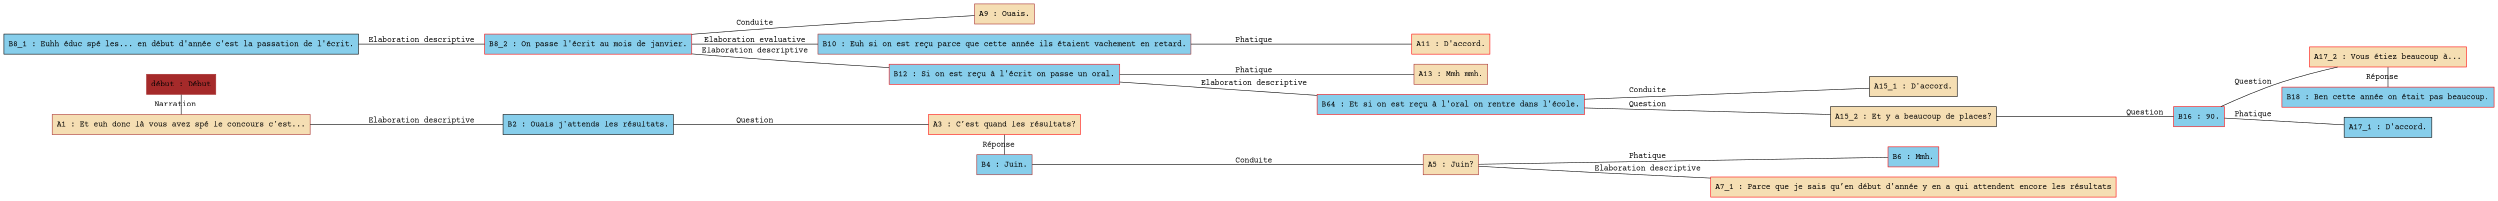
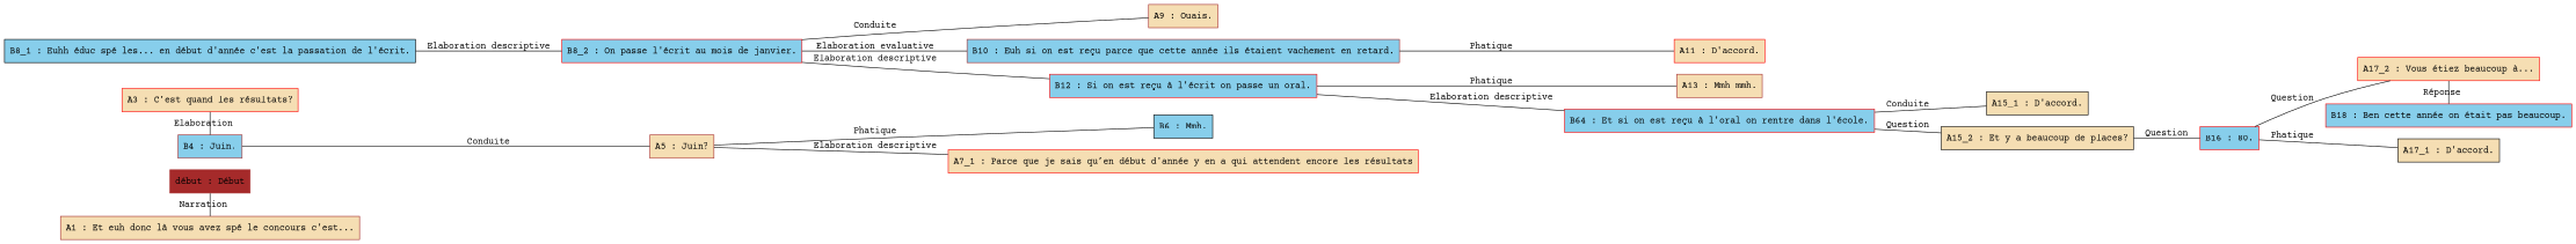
  digraph {
    fontname="Courier Prime"
    rankdir=LR
    node [color=red fontname="Courier Prime" shape=box style=filled fillcolor=wheat]
    edge [dir=none fontname="Courier Prime"]
    n1 [color=brown label="début : Début" fillcolor=""]
    n2 [color=brown label="A1 : Et euh donc là vous avez spé le concours c'est..."]
    n3 [label="A3 : C’est quand les résultats?"]
    n4 [color=brown fillcolor=skyblue label="B4 : Juin."]
    n5 [label="A17_2 : Vous étiez beaucoup à..."]
    n6 [fillcolor=skyblue label="B18 : Ben cette année on était pas beaucoup."]
-   n7 [color=black fillcolor=skyblue label="B2 : Ouais j'attends les résultats."]
    n8 [color=brown label="A5 : Juin?"]
-   n9 [fillcolor=skyblue label="B6 : Mmh."]
+   n9 [color=black fillcolor=skyblue label="B6 : Mmh."]
    n10 [label="A7_1 : Parce que je sais qu’en début d'année y en a qui attendent encore les résultats"]
    n11 [color=black fillcolor=skyblue label="B8_1 : Euhh éduc spé les... en début d'année c'est la passation de l'écrit."]
    n12 [fillcolor=skyblue label="B8_2 : On passe l'écrit au mois de janvier."]
    n13 [color=brown label="A9 : Ouais."]
    n14 [color=brown fillcolor=skyblue label="B10 : Euh si on est reçu parce que cette année ils étaient vachement en retard."]
    n15 [fillcolor=skyblue label="B12 : Si on est reçu à l'écrit on passe un oral."]
    n16 [label="A11 : D'accord."]
    n17 [color=brown label="A13 : Mmh mmh."]
    n18 [fillcolor=skyblue label="B64 : Et si on est reçu à l'oral on rentre dans l'école."]
    n19 [color=black label="A15_1 : D'accord."]
    n20 [color=black label="A15_2 : Et y a beaucoup de places?"]
-   n21 [fillcolor=skyblue label="B16 : 90."]
-   n22 [color=black fillcolor=skyblue label="A17_1 : D'accord."]
+   n21 [fillcolor=skyblue label="B16 : 80."]
+   n22 [color=black label="A17_1 : D'accord."]
    subgraph sub_1 {
      rank=same
      n1
      n2
    }
    subgraph sub_2 {
      rank=same
      n3
      n4
    }
    subgraph sub_3 {
      rank=same
      n5
      n6
    }
    n1 -> n2 [label=Narration]
-   n2 -> n7 [label="Elaboration descriptive"]
-   n3 -> n4 [label="Réponse"]
+   n3 -> n4 [label=Elaboration]
    n4 -> n8 [label=Conduite]
    n5 -> n6 [label="Réponse"]
-   n7 -> n3 [label=Question]
    n8 -> n9 [label=Phatique]
    n8 -> n10 [label="Elaboration descriptive"]
    n11 -> n12 [label="Elaboration descriptive"]
    n12 -> n13 [label=Conduite]
    n12 -> n14 [label="Elaboration evaluative"]
    n12 -> n15 [label="Elaboration descriptive"]
    n14 -> n16 [label=Phatique]
    n15 -> n17 [label=Phatique]
    n15 -> n18 [label="Elaboration descriptive"]
    n18 -> n19 [label=Conduite]
    n18 -> n20 [label=Question]
    n20 -> n21 [label=Question]
    n21 -> n5 [label=Question]
    n21 -> n22 [label=Phatique]
  }
